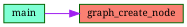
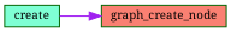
  digraph {
    rankdir=LR
    fontname="Noto Serif"
    node [color=darkgreen fontname="Noto Serif" fontsize=10 shape=record style=filled]
-   n1 [fillcolor=aquamarine fontcolor=black height=0.2 label=main width=0.4]
+   n1 [fillcolor=aquamarine fontcolor=black height=0.2 label=create width=0.4]
    n2 [fillcolor=salmon height=0.2 label=graph_create_node width=0.4]
    n1 -> n2 [color=purple fontname="Noto Serif" fontsize=10 labelfontname=Helvetica labelfontsize=10 style=solid arrowhead=normal]
  }
